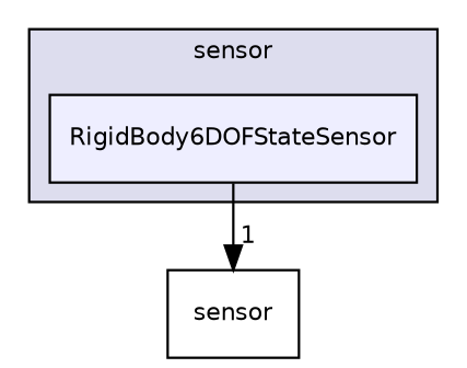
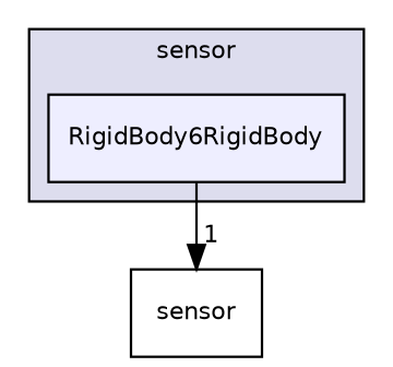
  digraph {
    compound=true
    node [fontname=Helvetica fontsize=10 shape=box]
-   n1 [fillcolor="#eeeeff" label=RigidBody6DOFStateSensor pencolor=black style=filled]
+   n1 [fillcolor="#eeeeff" label=RigidBody6RigidBody pencolor=black style=filled]
    n2 [label=sensor]
    subgraph cluster_1 {
      bgcolor="#ddddee"
      fontname=Helvetica
      fontsize=10
      label=sensor
      pencolor=black
      n1
    }
    n1 -> n2 [headlabel=1 labeldistance=1.5 labelfontname=Helvetica labelfontsize=10]
  }
